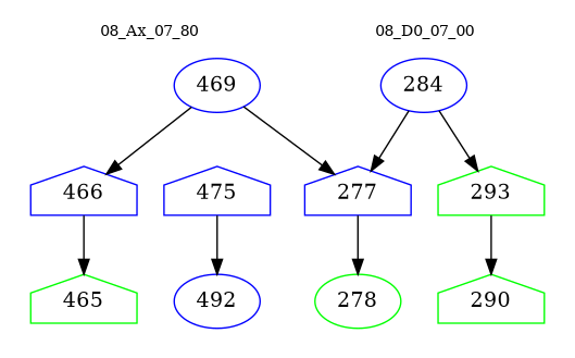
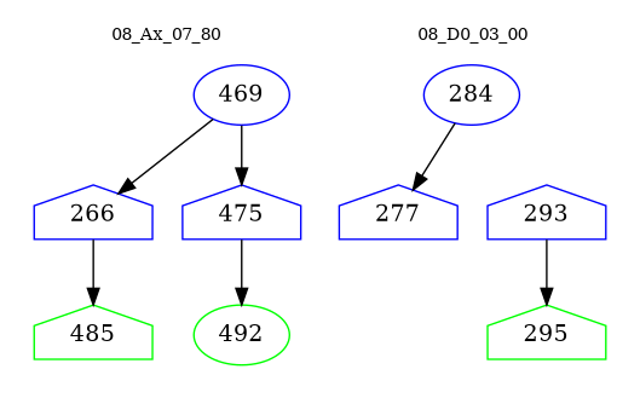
  digraph {
    node [color=blue shape=house]
    edge [color=black]
    n1 [label=469 shape=ellipse]
-   n2 [label=466]
+   n2 [label=266]
    n3 [label=475]
-   n4 [color=green label=465]
-   n5 [label=492 shape=ellipse]
+   n4 [color=green label=485]
+   n5 [color=green label=492 shape=ellipse]
    n6 [label=284 shape=ellipse]
    n7 [label=277]
-   n8 [color=green label=293]
-   n9 [color=green label=278 shape=ellipse]
-   n10 [color=green label=290]
+   n8 [label=293]
+   n10 [color=green label=295]
    subgraph cluster_1 {
      color=white
      fontsize=10
      label="08_Ax_07_80"
      n1
      n2
      n3
      n4
      n5
    }
    subgraph cluster_2 {
      color=white
      fontsize=10
-     label="08_D0_07_00"
+     label="08_D0_03_00"
      n6
      n7
      n8
-     n9
      n10
    }
    n1 -> n2
-   n1 -> n7
+   n1 -> n3
    n2 -> n4
    n3 -> n5
    n6 -> n7
-   n6 -> n8
-   n7 -> n9
    n8 -> n10
  }
